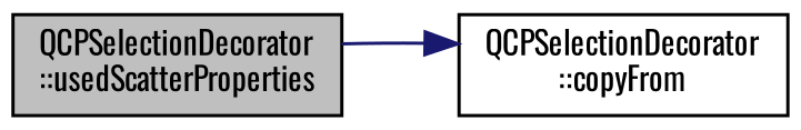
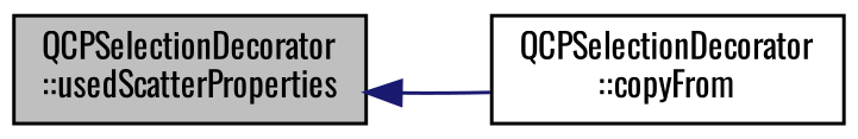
  digraph {
    rankdir=LR
    fontname=Oswald
    node [color=black fontname=Oswald fontsize=10 shape=record style=filled]
    n1 [fillcolor=grey75 fontcolor=black height=0.2 label="QCPSelectionDecorator\l::usedScatterProperties" width=0.4]
    n2 [fillcolor=white height=0.2 label="QCPSelectionDecorator\l::copyFrom" width=0.4]
-   n2 -> n1 [color=midnightblue dir=back fontname=Oswald fontsize=10 labelfontname=Helvetica labelfontsize=10 style=solid]
+   n1 -> n2 [color=midnightblue dir=back fontname=Oswald fontsize=10 labelfontname=Helvetica labelfontsize=10 style=solid]
  }
